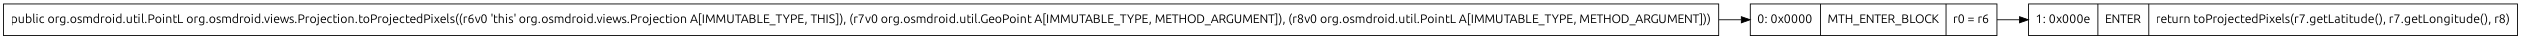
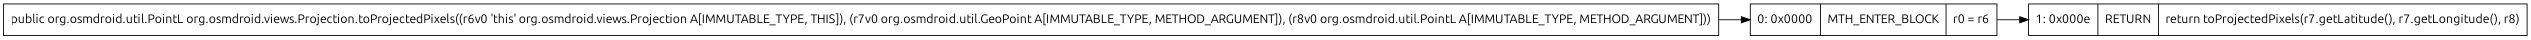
  digraph {
    rankdir=LR
    fontname=Ubuntu
    node [shape=record fontname=Ubuntu]
    edge [fontname=Ubuntu]
    n1 [label="{0\:\ 0x0000|MTH_ENTER_BLOCK\l|r0 = r6\l}"]
-   n2 [label="{1\:\ 0x000e|ENTER\l|return toProjectedPixels(r7.getLatitude(), r7.getLongitude(), r8)\l}"]
+   n2 [label="{1\:\ 0x000e|RETURN\l|return toProjectedPixels(r7.getLatitude(), r7.getLongitude(), r8)\l}"]
    n3 [label="{public org.osmdroid.util.PointL org.osmdroid.views.Projection.toProjectedPixels((r6v0 'this' org.osmdroid.views.Projection A[IMMUTABLE_TYPE, THIS]), (r7v0 org.osmdroid.util.GeoPoint A[IMMUTABLE_TYPE, METHOD_ARGUMENT]), (r8v0 org.osmdroid.util.PointL A[IMMUTABLE_TYPE, METHOD_ARGUMENT])) }"]
    n1 -> n2
    n3 -> n1
  }
